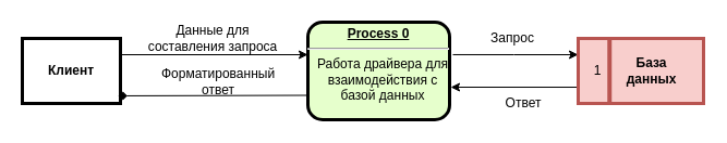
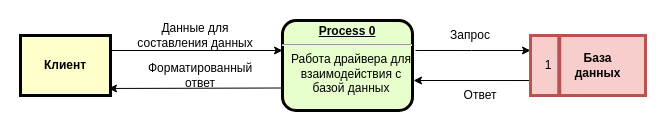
  <mxCell id="0" />
  <mxCell id="1" parent="0" />
  <mxCell id="2" value="&lt;p style=&quot;margin: 4px 0px 0px; text-decoration: underline;&quot;&gt;&lt;strong&gt;Process 0&lt;br&gt;&lt;/strong&gt;&lt;/p&gt;&lt;hr&gt;&lt;p style=&quot;margin: 0px; margin-left: 8px;&quot;&gt;&lt;span style=&quot;font-weight: 400; text-wrap: wrap;&quot;&gt;Работа драйвера для взаимодействия с базой данных&lt;/span&gt;&lt;br&gt;&lt;/p&gt;" style="verticalAlign=middle;align=center;overflow=fill;fontSize=12;fontFamily=Helvetica;html=1;rounded=1;fontStyle=1;strokeWidth=3;fillColor=#E6FFCC" parent="1" vertex="1"><mxGeometry x="282" y="20" width="130" height="90" as="geometry" /></mxCell>
- <mxCell id="3" value="Клиент" style="whiteSpace=wrap;align=center;verticalAlign=middle;fontStyle=1;strokeWidth=3;fillColor=#ffffff;" parent="1" vertex="1"><mxGeometry x="20" y="35" width="90" height="60" as="geometry" /></mxCell>
+ <mxCell id="3" value="Клиент" style="whiteSpace=wrap;align=center;verticalAlign=middle;fontStyle=1;strokeWidth=3;fillColor=#FFFFCC" parent="1" vertex="1"><mxGeometry x="20" y="35" width="90" height="60" as="geometry" /></mxCell>
  <mxCell id="4" value="" style="endArrow=classic;html=1;rounded=0;exitX=1;exitY=0.5;exitDx=0;exitDy=0;entryX=0;entryY=0.5;entryDx=0;entryDy=0;" parent="1" edge="1"><mxGeometry width="50" height="50" relative="1" as="geometry"><mxPoint x="110" y="50" as="sourcePoint" /><mxPoint x="282" y="50" as="targetPoint" /></mxGeometry></mxCell>
- <mxCell id="5" value="Данные для составления запроса" style="text;html=1;align=center;verticalAlign=middle;whiteSpace=wrap;rounded=0;" parent="1" vertex="1"><mxGeometry x="130" y="20" width="130" height="30" as="geometry" /></mxCell>
- <mxCell id="6" value="" style="endArrow=diamond;html=1;rounded=0;exitX=0;exitY=0.75;exitDx=0;exitDy=0;entryX=0.978;entryY=0.883;entryDx=0;entryDy=0;entryPerimeter=0;" parent="1" source="2" target="3" edge="1"><mxGeometry width="50" height="50" relative="1" as="geometry"><mxPoint x="412" y="65" as="sourcePoint" /><mxPoint x="540" y="65" as="targetPoint" /></mxGeometry></mxCell>
+ <mxCell id="5" value="Данные для составления данных" style="text;html=1;align=center;verticalAlign=middle;whiteSpace=wrap;rounded=0;" parent="1" vertex="1"><mxGeometry x="130" y="20" width="130" height="30" as="geometry" /></mxCell>
+ <mxCell id="6" value="" style="endArrow=classic;html=1;rounded=0;exitX=0;exitY=0.75;exitDx=0;exitDy=0;entryX=0.978;entryY=0.883;entryDx=0;entryDy=0;entryPerimeter=0;" parent="1" source="2" target="3" edge="1"><mxGeometry width="50" height="50" relative="1" as="geometry"><mxPoint x="412" y="65" as="sourcePoint" /><mxPoint x="540" y="65" as="targetPoint" /></mxGeometry></mxCell>
  <mxCell id="7" value="Форматированный ответ" style="text;html=1;align=center;verticalAlign=middle;whiteSpace=wrap;rounded=0;" parent="1" vertex="1"><mxGeometry x="135" y="60" width="130" height="30" as="geometry" /></mxCell>
  <mxCell id="8" style="edgeStyle=orthogonalEdgeStyle;rounded=0;orthogonalLoop=1;jettySize=auto;html=1;exitX=0;exitY=0.25;exitDx=0;exitDy=0;entryX=1.008;entryY=0.333;entryDx=0;entryDy=0;entryPerimeter=0;" parent="1" edge="1"><mxGeometry relative="1" as="geometry"><mxPoint x="530" y="80.03" as="sourcePoint" /><mxPoint x="413.04" y="80" as="targetPoint" /></mxGeometry></mxCell>
  <mxCell id="9" style="edgeStyle=orthogonalEdgeStyle;rounded=0;orthogonalLoop=1;jettySize=auto;html=1;exitX=1.023;exitY=0.333;exitDx=0;exitDy=0;entryX=0;entryY=0.25;entryDx=0;entryDy=0;exitPerimeter=0;" parent="1" source="2" edge="1"><mxGeometry relative="1" as="geometry"><mxPoint x="540" y="90.03" as="sourcePoint" /><mxPoint x="530" y="50" as="targetPoint" /></mxGeometry></mxCell>
  <mxCell id="10" value="Запрос" style="text;html=1;align=center;verticalAlign=middle;whiteSpace=wrap;rounded=0;" parent="1" vertex="1"><mxGeometry x="440" y="20" width="60" height="30" as="geometry" /></mxCell>
  <mxCell id="11" value="Ответ" style="text;html=1;align=center;verticalAlign=middle;whiteSpace=wrap;rounded=0;" parent="1" vertex="1"><mxGeometry x="450" y="80" width="60" height="30" as="geometry" /></mxCell>
  <mxCell id="12" value="" style="group" parent="1" vertex="1" connectable="0"><mxGeometry x="530" y="35" width="115" height="60" as="geometry" /></mxCell>
  <mxCell id="13" value="База данных" style="whiteSpace=wrap;align=center;verticalAlign=middle;fontStyle=1;strokeWidth=3;fillColor=#f8cecc;strokeColor=#b85450;spacingLeft=20;spacing=20;" parent="12" vertex="1"><mxGeometry width="115" height="60" as="geometry" /></mxCell>
  <mxCell id="14" value="" style="endArrow=none;html=1;rounded=0;fillColor=#f8cecc;strokeColor=#b85450;strokeWidth=4;entryX=0.25;entryY=0;entryDx=0;entryDy=0;exitX=0.25;exitY=1;exitDx=0;exitDy=0;" parent="12" source="13" target="13" edge="1"><mxGeometry width="50" height="50" relative="1" as="geometry"><mxPoint x="-10" y="55" as="sourcePoint" /><mxPoint x="40" y="5" as="targetPoint" /></mxGeometry></mxCell>
  <mxCell id="15" value="1" style="text;html=1;align=center;verticalAlign=middle;whiteSpace=wrap;rounded=0;" parent="12" vertex="1"><mxGeometry x="12.5" y="15" width="10" height="30" as="geometry" /></mxCell>
